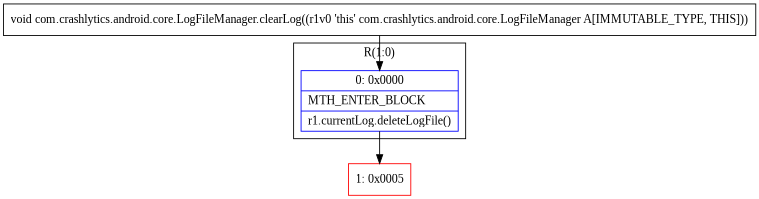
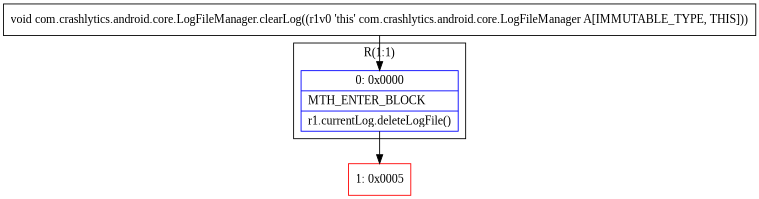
  digraph {
    fontname="Liberation Serif"
    node [shape=record fontname="Liberation Serif"]
    edge [fontname="Liberation Serif"]
    n1 [color=blue label="{0\:\ 0x0000|MTH_ENTER_BLOCK\l|r1.currentLog.deleteLogFile()\l}"]
    n2 [color=red label="{1\:\ 0x0005}"]
    n3 [label="{void com.crashlytics.android.core.LogFileManager.clearLog((r1v0 'this' com.crashlytics.android.core.LogFileManager A[IMMUTABLE_TYPE, THIS])) }"]
    subgraph cluster_1 {
-     label="R(1:0)"
+     label="R(1:1)"
      n1
    }
    n1 -> n2
    n3 -> n1
  }
